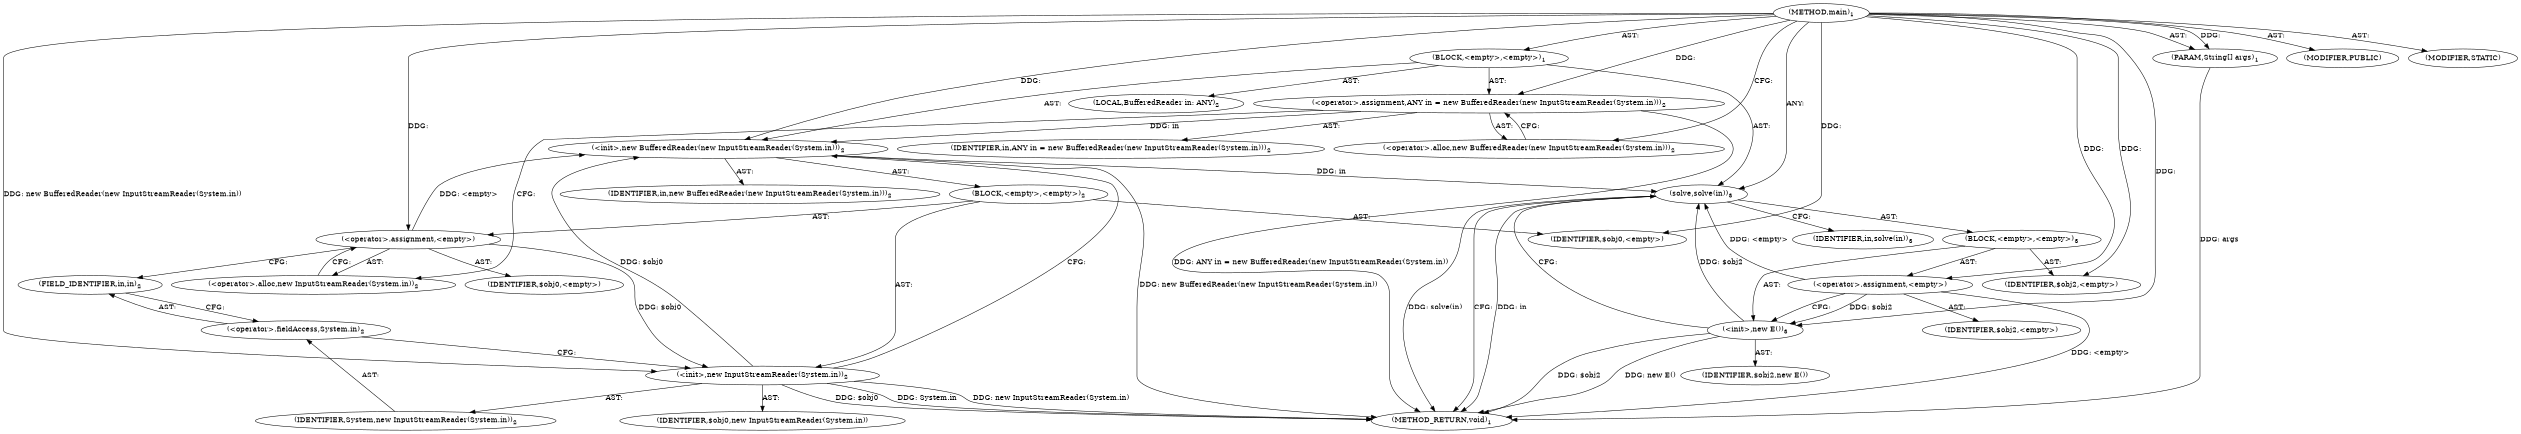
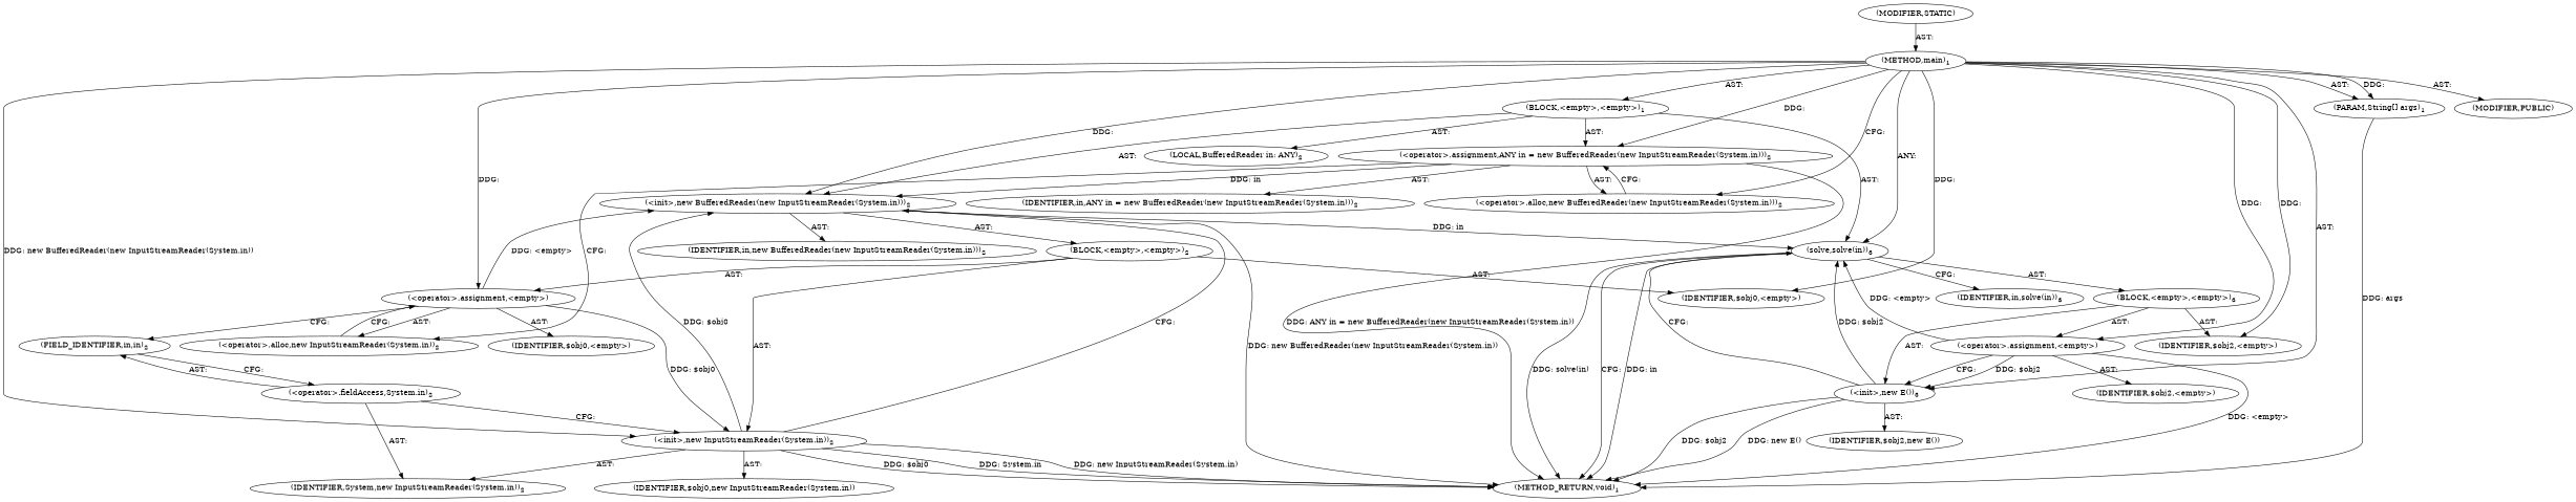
  digraph {
    n1 [label=<(METHOD,main)<SUB>1</SUB>>]
    n2 [label=<(PARAM,String[] args)<SUB>1</SUB>>]
    n3 [label=<(BLOCK,&lt;empty&gt;,&lt;empty&gt;)<SUB>1</SUB>>]
    n4 [label=<(&lt;operator&gt;.assignment,ANY in = new BufferedReader(new InputStreamReader(System.in)))<SUB>2</SUB>>]
    n5 [label=<(&lt;operator&gt;.alloc,new BufferedReader(new InputStreamReader(System.in)))<SUB>2</SUB>>]
    n6 [label=<(&lt;init&gt;,new BufferedReader(new InputStreamReader(System.in)))<SUB>2</SUB>>]
    n7 [label=<(&lt;operator&gt;.assignment,&lt;empty&gt;)>]
    n8 [label=<(&lt;init&gt;,new InputStreamReader(System.in))<SUB>2</SUB>>]
    n9 [label=<(IDENTIFIER,$obj0,&lt;empty&gt;)>]
    n10 [label=<(solve,solve(in))<SUB>3</SUB>>]
    n11 [label=<(&lt;operator&gt;.assignment,&lt;empty&gt;)>]
    n12 [label=<(&lt;init&gt;,new E())<SUB>3</SUB>>]
    n13 [label=<(IDENTIFIER,$obj2,&lt;empty&gt;)>]
    n14 [label=<(MODIFIER,PUBLIC)>]
    n15 [label=<(MODIFIER,STATIC)>]
    n16 [label=<(METHOD_RETURN,void)<SUB>1</SUB>>]
    n17 [label=<(LOCAL,BufferedReader in: ANY)<SUB>2</SUB>>]
    n18 [label=<(IDENTIFIER,in,ANY in = new BufferedReader(new InputStreamReader(System.in)))<SUB>2</SUB>>]
    n19 [label=<(&lt;operator&gt;.alloc,new InputStreamReader(System.in))<SUB>2</SUB>>]
    n20 [label=<(IDENTIFIER,in,new BufferedReader(new InputStreamReader(System.in)))<SUB>2</SUB>>]
    n21 [label=<(BLOCK,&lt;empty&gt;,&lt;empty&gt;)<SUB>2</SUB>>]
    n22 [label=<(IDENTIFIER,$obj0,&lt;empty&gt;)>]
    n23 [label=<(FIELD_IDENTIFIER,in,in)<SUB>2</SUB>>]
    n24 [label=<(IDENTIFIER,$obj0,new InputStreamReader(System.in))>]
    n25 [label=<(IDENTIFIER,System,new InputStreamReader(System.in))<SUB>2</SUB>>]
    n26 [label=<(BLOCK,&lt;empty&gt;,&lt;empty&gt;)<SUB>3</SUB>>]
    n27 [label=<(IDENTIFIER,in,solve(in))<SUB>3</SUB>>]
    n28 [label=<(IDENTIFIER,$obj2,&lt;empty&gt;)>]
    n29 [label=<(IDENTIFIER,$obj2,new E())>]
    n30 [label=<(&lt;operator&gt;.fieldAccess,System.in)<SUB>2</SUB>>]
    n1 -> n2 [label="AST: "]
    n1 -> n2 [label="DDG: "]
    n1 -> n3 [label="AST: "]
    n1 -> n4 [label="DDG: "]
    n1 -> n5 [label="CFG: "]
    n1 -> n6 [label="DDG: "]
    n1 -> n7 [label="DDG: "]
    n1 -> n8 [label="DDG: new BufferedReader(new InputStreamReader(System.in))"]
    n1 -> n9 [label="DDG: "]
    n1 -> n10 [label="ANY: "]
    n1 -> n11 [label="DDG: "]
-   n1 -> n12 [label="DDG: "]
+   n1 -> n12 [label="AST: "]
    n1 -> n13 [label="DDG: "]
    n1 -> n14 [label="AST: "]
-   n1 -> n15 [label="AST: "]
+   n15 -> n1 [label="AST: "]
    n2 -> n16 [label="DDG: args"]
    n3 -> n4 [label="AST: "]
    n3 -> n6 [label="AST: "]
    n3 -> n10 [label="AST: "]
    n3 -> n17 [label="AST: "]
    n4 -> n5 [label="AST: "]
    n4 -> n6 [label="DDG: in"]
    n4 -> n16 [label="DDG: ANY in = new BufferedReader(new InputStreamReader(System.in))"]
    n4 -> n18 [label="AST: "]
    n4 -> n19 [label="CFG: "]
    n5 -> n4 [label="CFG: "]
    n6 -> n10 [label="DDG: in"]
    n6 -> n16 [label="DDG: new BufferedReader(new InputStreamReader(System.in))"]
    n6 -> n20 [label="AST: "]
    n6 -> n21 [label="AST: "]
    n7 -> n6 [label="DDG: &lt;empty&gt;"]
    n7 -> n8 [label="DDG: $obj0"]
    n7 -> n19 [label="AST: "]
    n7 -> n22 [label="AST: "]
    n7 -> n23 [label="CFG: "]
    n8 -> n6 [label="CFG: "]
    n8 -> n6 [label="DDG: $obj0"]
    n8 -> n16 [label="DDG: $obj0"]
    n8 -> n16 [label="DDG: System.in"]
    n8 -> n16 [label="DDG: new InputStreamReader(System.in)"]
    n8 -> n24 [label="AST: "]
    n8 -> n25 [label="AST: "]
    n10 -> n16 [label="CFG: "]
    n10 -> n16 [label="DDG: in"]
    n10 -> n16 [label="DDG: solve(in)"]
    n10 -> n26 [label="AST: "]
    n10 -> n27 [label="CFG: "]
    n11 -> n10 [label="DDG: &lt;empty&gt;"]
    n11 -> n12 [label="CFG: "]
    n11 -> n12 [label="DDG: $obj2"]
    n11 -> n16 [label="DDG: &lt;empty&gt;"]
    n11 -> n28 [label="AST: "]
    n12 -> n10 [label="CFG: "]
    n12 -> n10 [label="DDG: $obj2"]
    n12 -> n16 [label="DDG: $obj2"]
    n12 -> n16 [label="DDG: new E()"]
    n12 -> n29 [label="AST: "]
    n19 -> n7 [label="CFG: "]
    n21 -> n7 [label="AST: "]
    n21 -> n8 [label="AST: "]
    n21 -> n9 [label="AST: "]
    n23 -> n30 [label="CFG: "]
    n26 -> n11 [label="AST: "]
    n26 -> n12 [label="AST: "]
    n26 -> n13 [label="AST: "]
    n30 -> n8 [label="CFG: "]
    n30 -> n23 [label="AST: "]
-   n25 -> n30 [label="AST: "]
+   n30 -> n25 [label="AST: "]
  }
